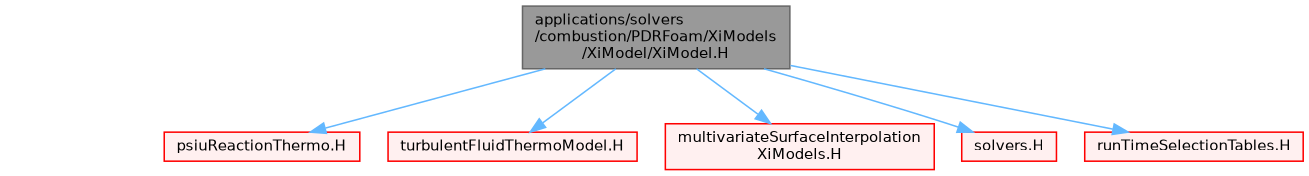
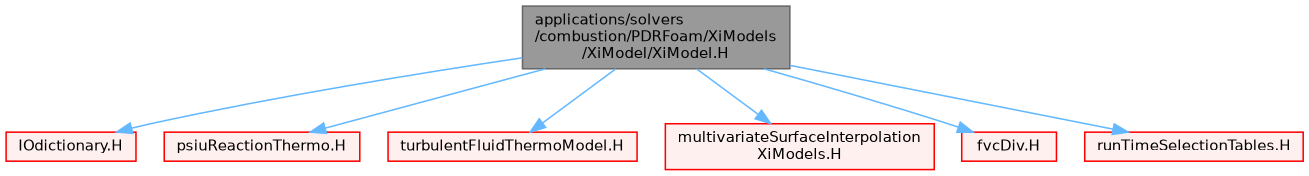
  digraph {
    node [color=red fillcolor="#FFF0F0" fontname=Helvetica fontsize=10 shape=box style=filled]
    edge [color=steelblue1 fontname=Helvetica fontsize=10 labelfontname=Helvetica labelfontsize=10 style=solid]
    n1 [color=gray40 fillcolor=grey60 fontcolor=black height=0.2 label="applications/solvers\l/combustion/PDRFoam/XiModels\l/XiModel/XiModel.H" width=0.4]
+   n2 [height=0.2 label="IOdictionary.H" width=0.4]
    n3 [height=0.2 label="psiuReactionThermo.H" width=0.4]
    n4 [height=0.2 label="turbulentFluidThermoModel.H" width=0.4]
    n5 [height=0.2 label="multivariateSurfaceInterpolation\lXiModels.H" width=0.4]
-   n6 [height=0.2 label="solvers.H" width=0.4]
+   n6 [height=0.2 label="fvcDiv.H" width=0.4]
    n7 [height=0.2 label="runTimeSelectionTables.H" width=0.4]
+   n1 -> n2
    n1 -> n3
    n1 -> n4
    n1 -> n5
    n1 -> n6
    n1 -> n7
  }
